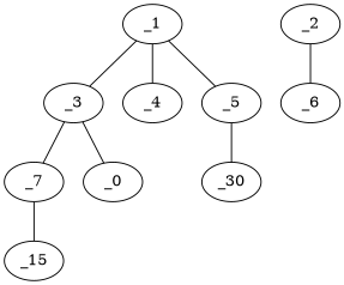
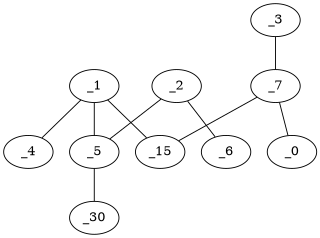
  graph {
    node [charge=0 chem=1 symbol="C  " x=4.5981 y=0.5]
    edge [valence=1]
    _1 [y=0]
    _3 [x=3.7321]
    _4 [chem=4 symbol="N  " y=-1]
    _5 [chem=2 symbol="O  " x=6.3301 y=0]
    _2 [x=5.4641]
    _6 [chem=2 symbol="O  " x=5.4641 y=1.5]
    _7 [chem=2 symbol="O  " x=2.866 y=0]
    n8 [chem=2 label=_0 symbol="O  " x=3.7321 y=1.5]
    n9 [label=_30 x=7.1962]
    n10 [label=_15 x=2]
-   _1 -- _3
+   _1 -- n10
    _1 -- _4
    _1 -- _5
    _3 -- _7
-   _3 -- n8 [valence=2]
+   _7 -- n8 [valence=2]
    _5 -- n9
+   _2 -- _5
    _2 -- _6 [valence=2]
    _7 -- n10
  }
